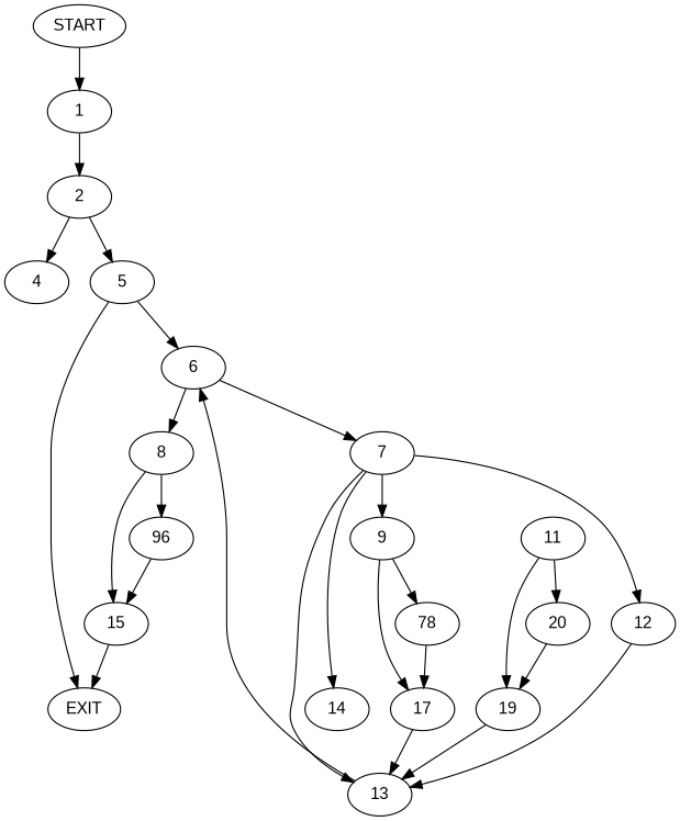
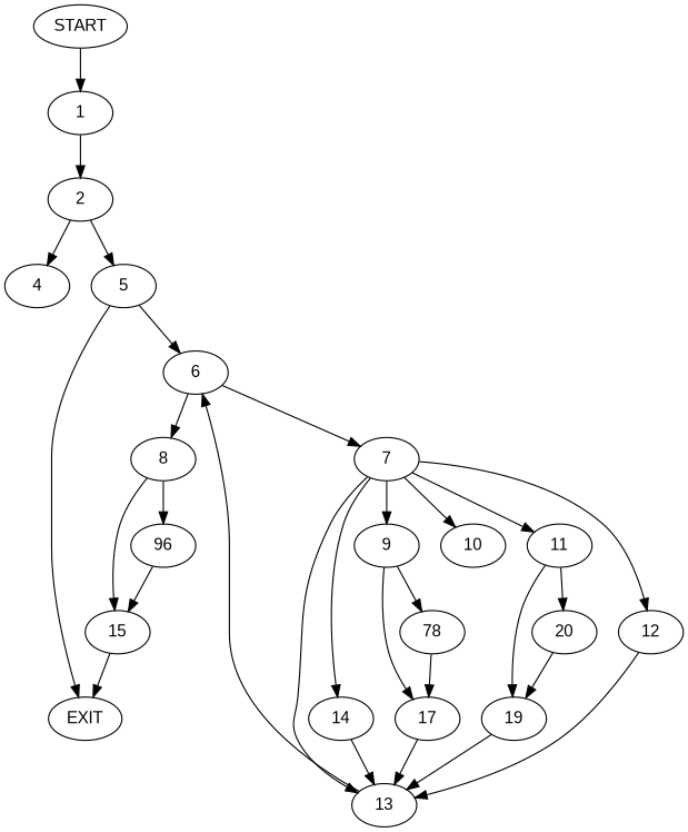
  digraph {
    fontname="Liberation Sans"
    node [fontname="Liberation Sans"]
    edge [fontname="Liberation Sans"]
    n1 [label=START]
    1
    2
    n4 [label=EXIT]
    4
    5
    6
    7
    8
    9
+   10
    11
    12
    13
    14
    15
    n17 [label=96]
    17
    n19 [label=78]
    19
    20
    n1 -> 1
    1 -> 2
    2 -> 4
    2 -> 5
    5 -> n4
    5 -> 6
    6 -> 7
    6 -> 8
    7 -> 9
+   7 -> 10
+   7 -> 11
    7 -> 12
    7 -> 13
    7 -> 14
    8 -> 15
    8 -> n17
    9 -> 17
    9 -> n19
    11 -> 19
    11 -> 20
    12 -> 13
    13 -> 6
+   14 -> 13
    15 -> n4
    n17 -> 15
    17 -> 13
    n19 -> 17
    19 -> 13
    20 -> 19
  }
